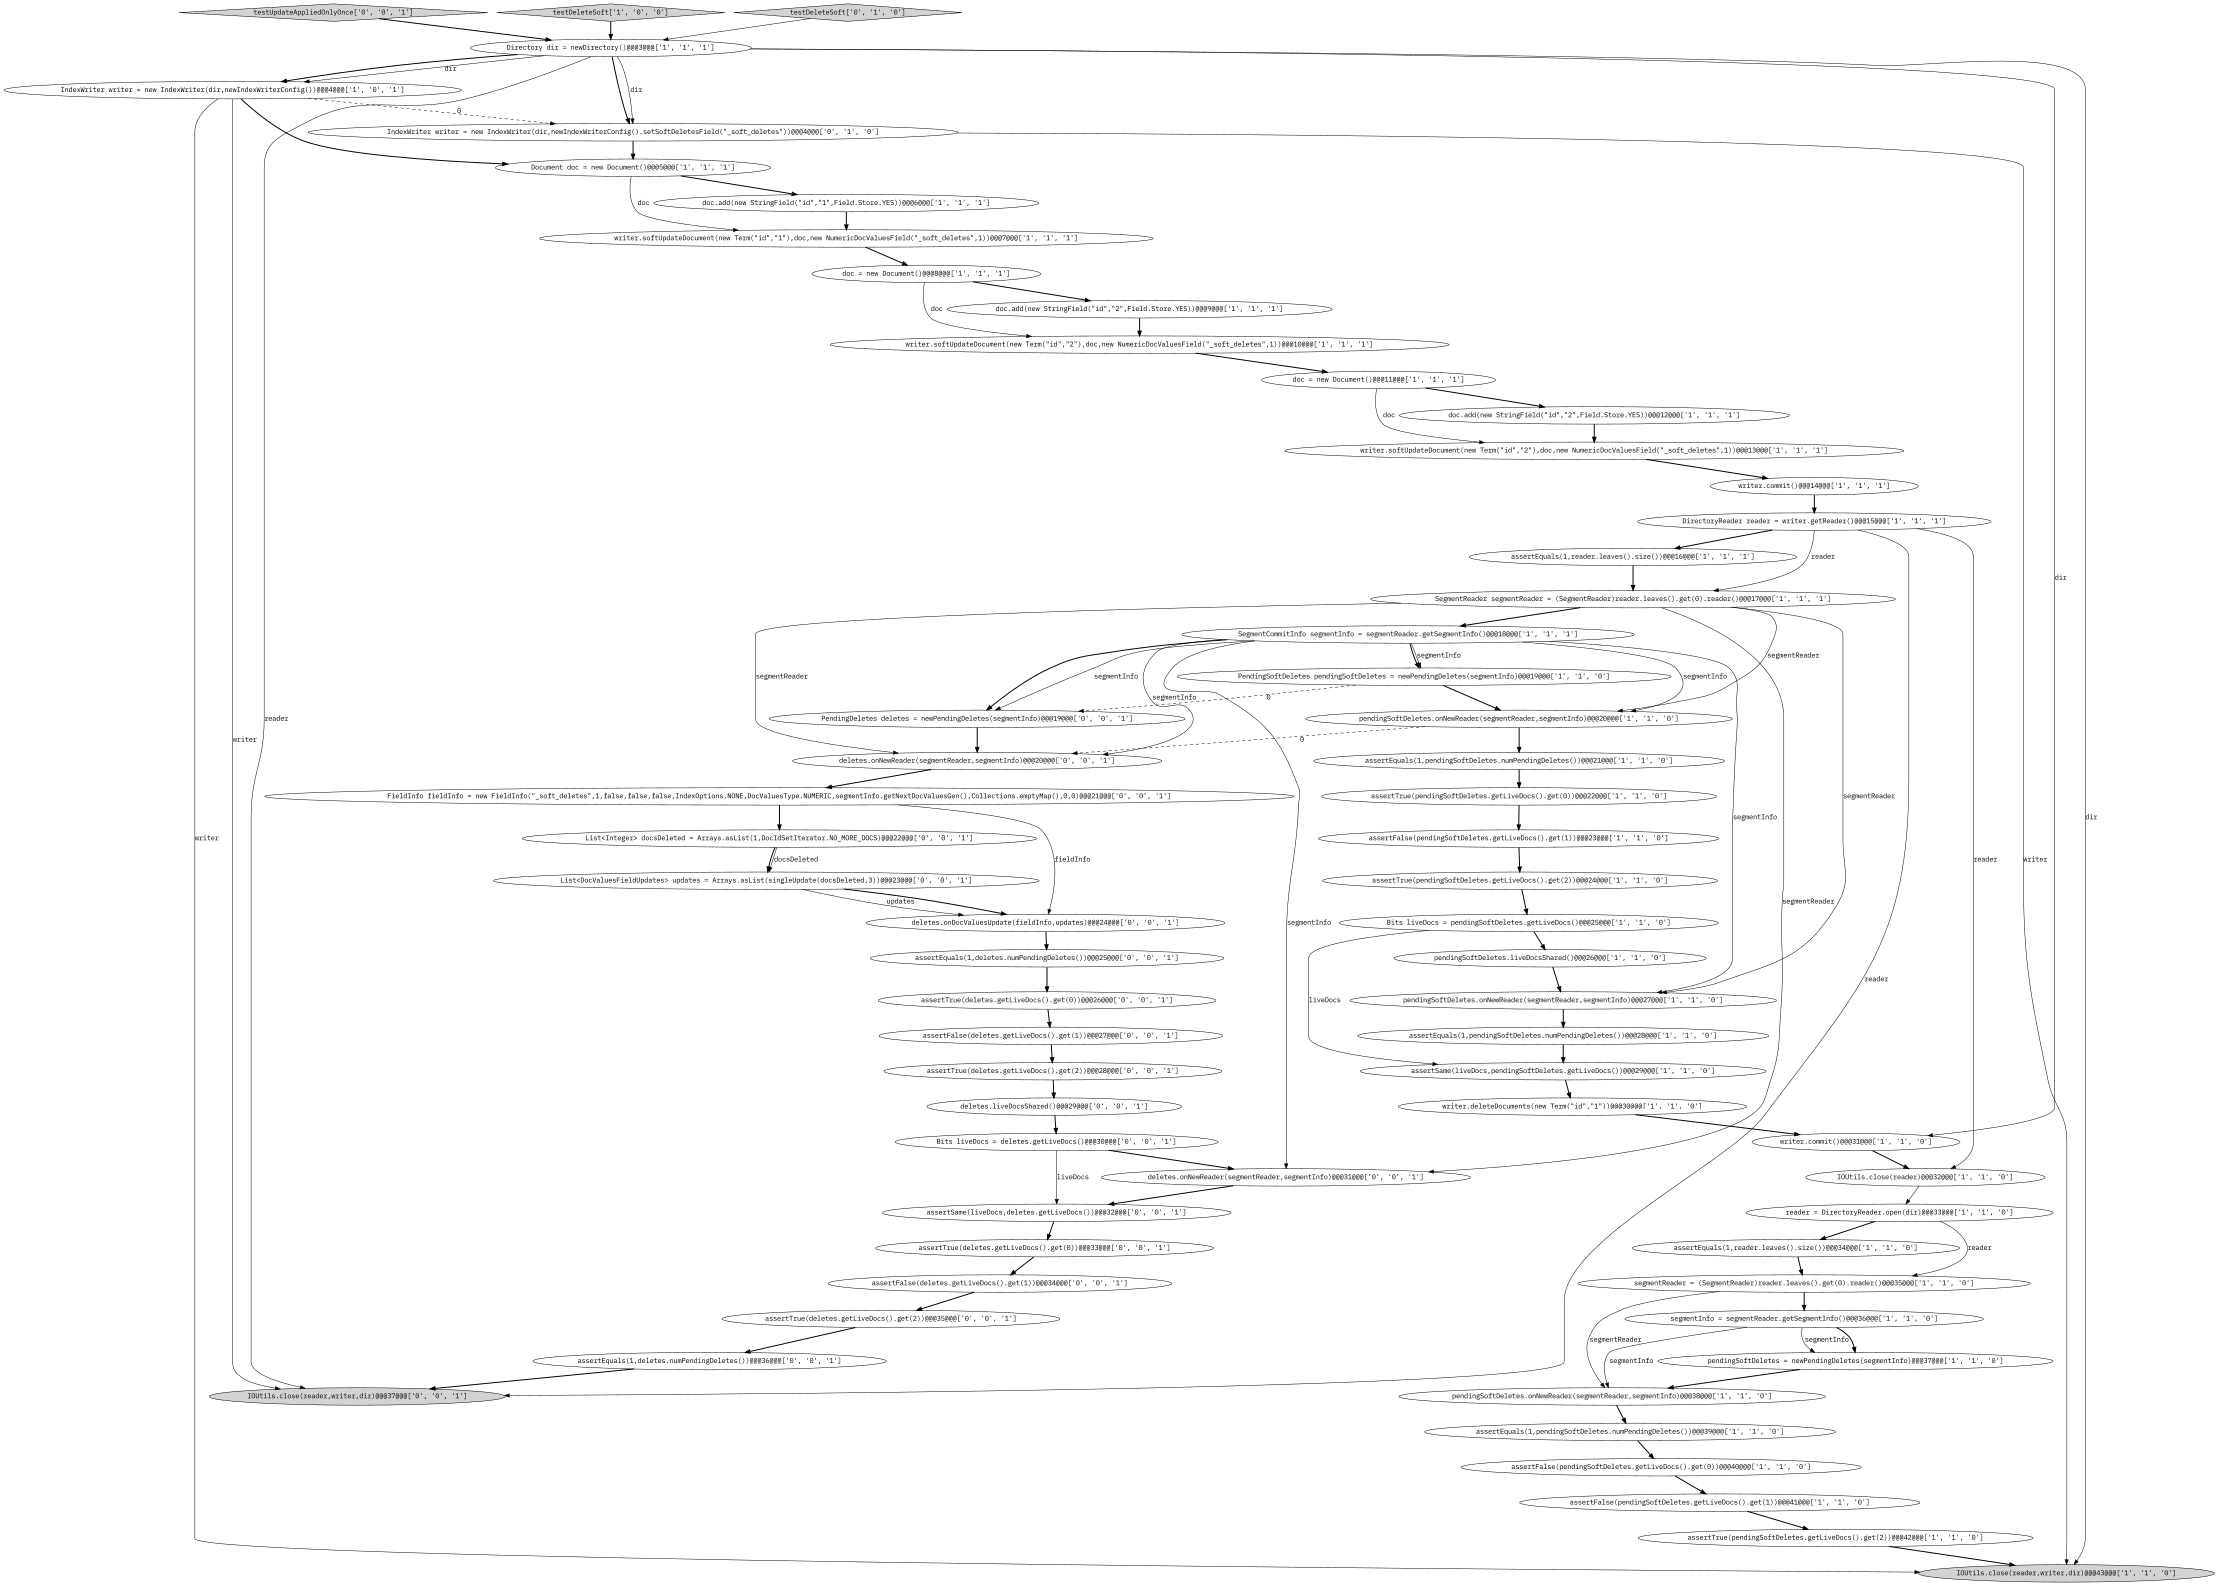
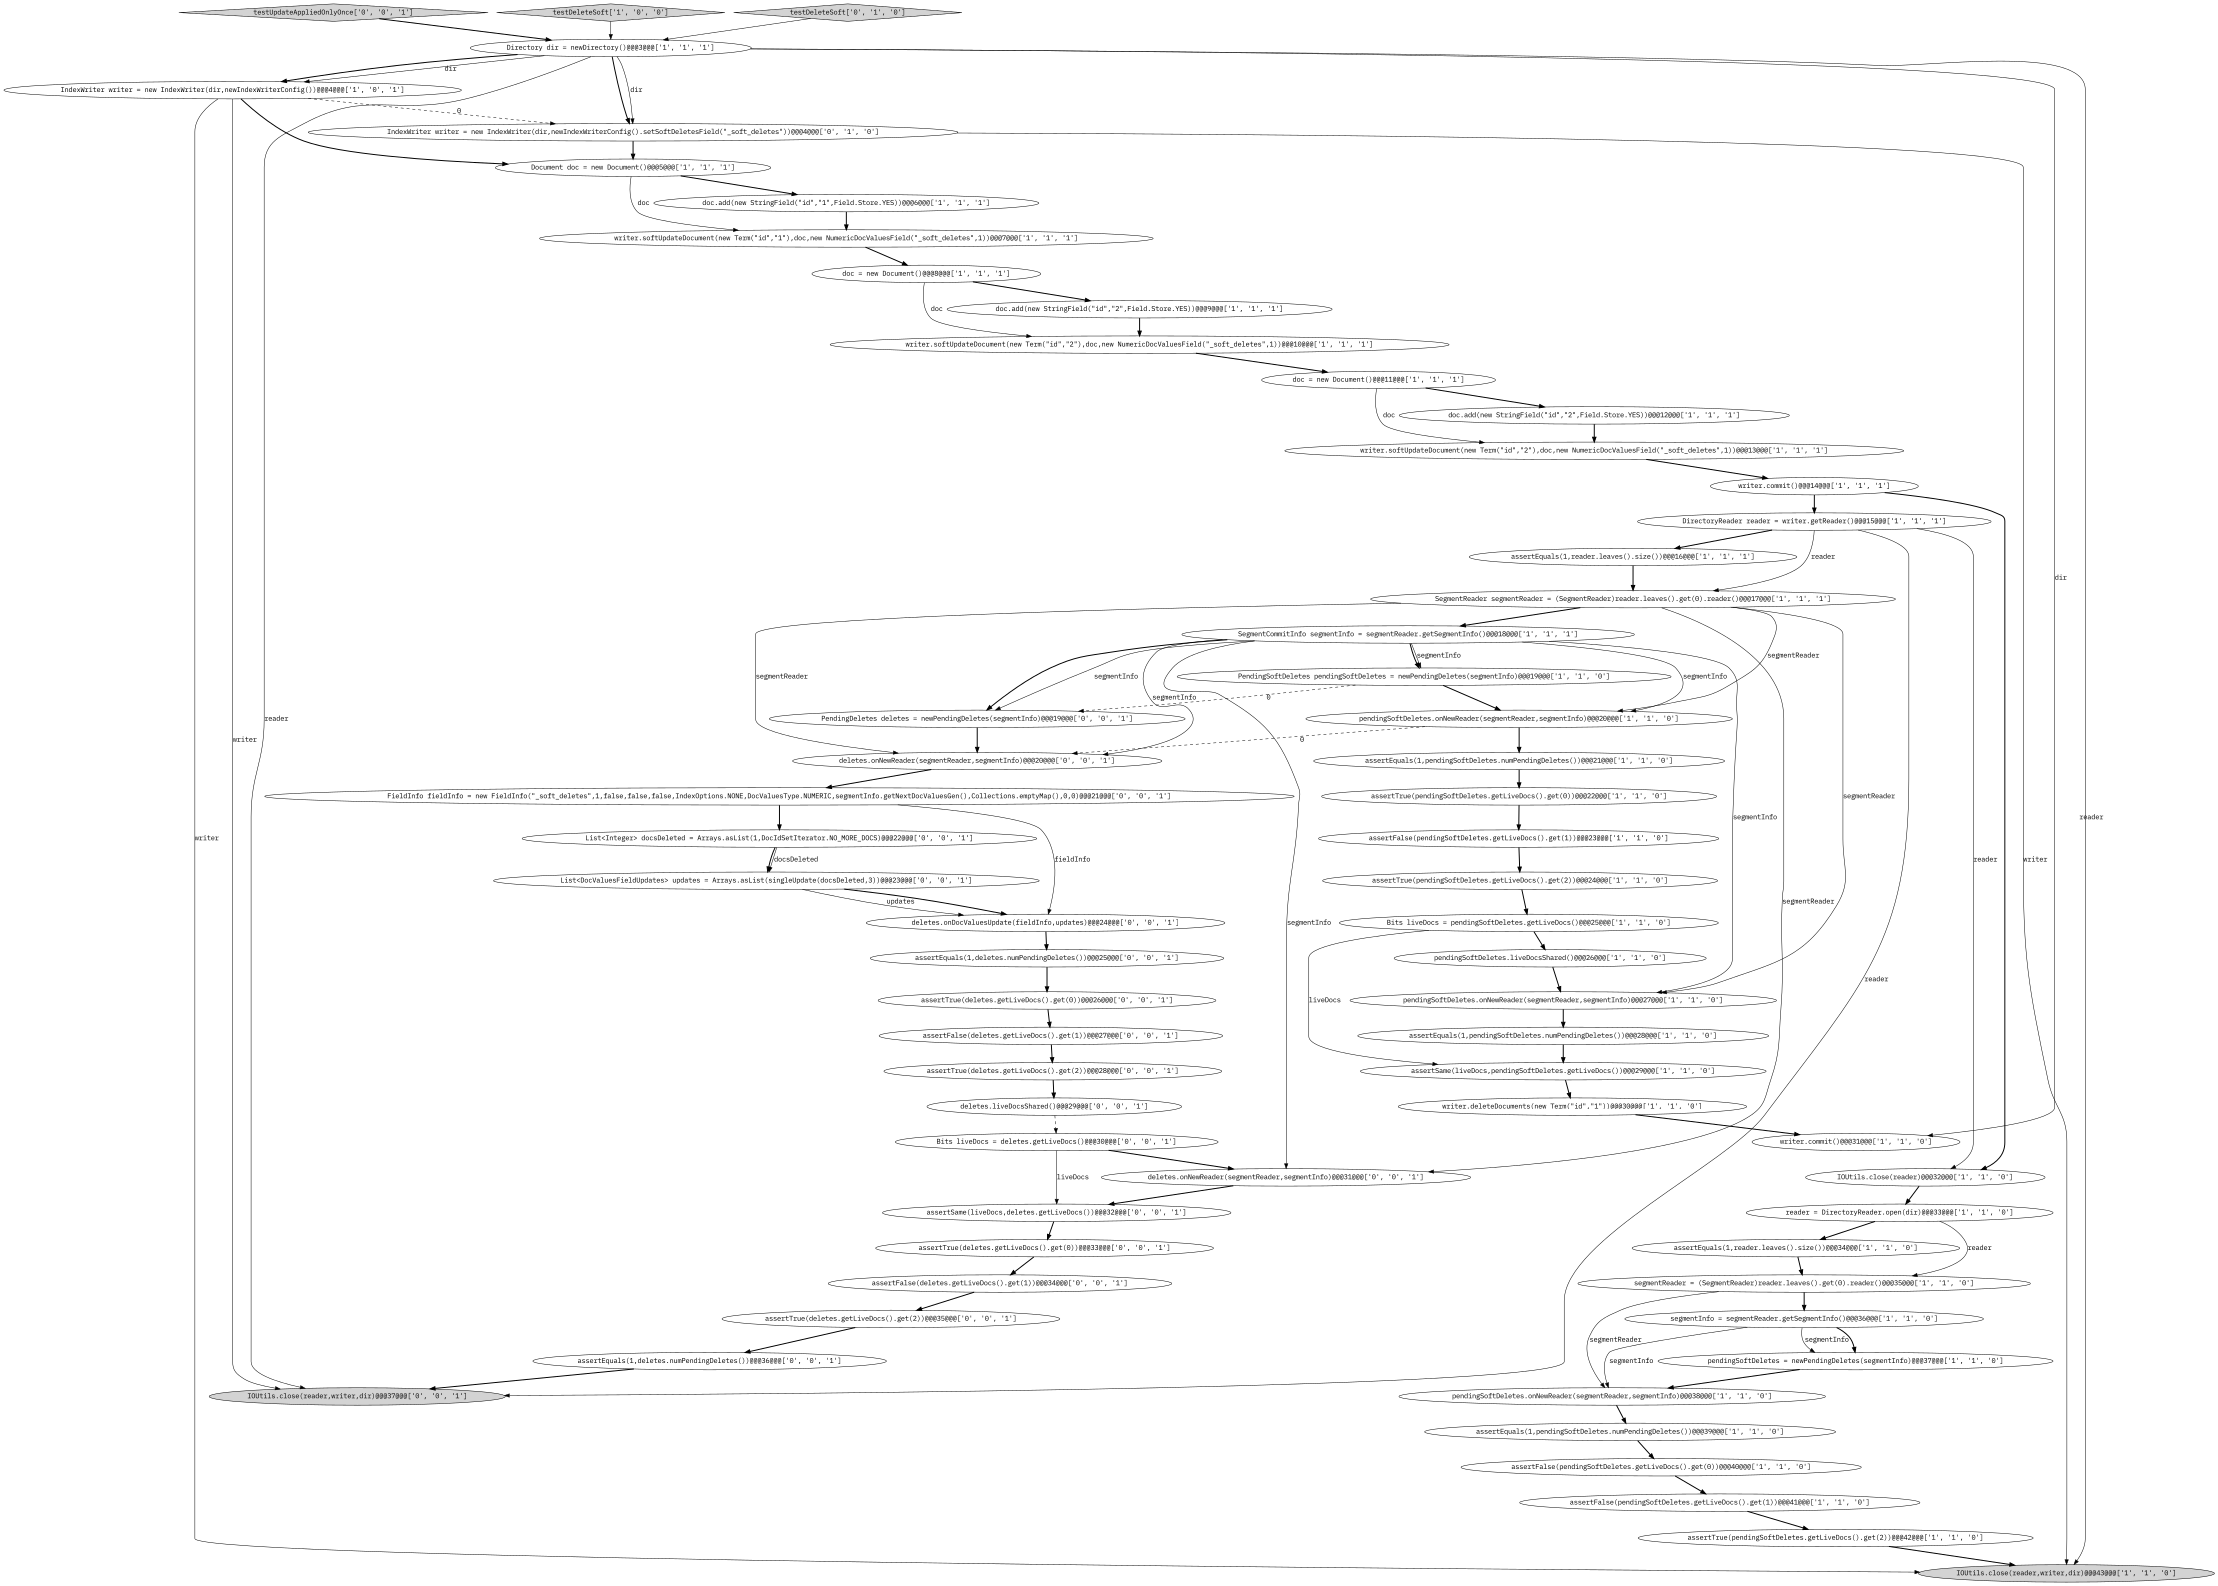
  digraph {
    fontname="IBM Plex Mono"
    node [fillcolor=white fontname="IBM Plex Mono" shape=ellipse style=filled]
    edge [fontname="IBM Plex Mono" style=bold]
    n1 [label="assertFalse(deletes.getLiveDocs().get(1))@@@34@@@['0', '0', '1']"]
    n2 [label="assertTrue(deletes.getLiveDocs().get(2))@@@35@@@['0', '0', '1']"]
    n3 [label="assertEquals(1,deletes.numPendingDeletes())@@@36@@@['0', '0', '1']"]
    n4 [label="segmentInfo = segmentReader.getSegmentInfo()@@@36@@@['1', '1', '0']"]
    n5 [label="pendingSoftDeletes.onNewReader(segmentReader,segmentInfo)@@@38@@@['1', '1', '0']"]
    n6 [label="pendingSoftDeletes = newPendingDeletes(segmentInfo)@@@37@@@['1', '1', '0']"]
    n7 [label="assertEquals(1,pendingSoftDeletes.numPendingDeletes())@@@39@@@['1', '1', '0']"]
    n8 [label="Bits liveDocs = pendingSoftDeletes.getLiveDocs()@@@25@@@['1', '1', '0']"]
    n9 [label="pendingSoftDeletes.liveDocsShared()@@@26@@@['1', '1', '0']"]
    n10 [label="assertSame(liveDocs,pendingSoftDeletes.getLiveDocs())@@@29@@@['1', '1', '0']"]
    n11 [label="pendingSoftDeletes.onNewReader(segmentReader,segmentInfo)@@@27@@@['1', '1', '0']"]
    n12 [label="writer.deleteDocuments(new Term(\"id\",\"1\"))@@@30@@@['1', '1', '0']"]
    n13 [fillcolor=lightgray label="testUpdateAppliedOnlyOnce['0', '0', '1']" shape=diamond]
    n14 [label="Directory dir = newDirectory()@@@3@@@['1', '1', '1']"]
    n15 [label="writer.commit()@@@31@@@['1', '1', '0']"]
    n16 [fillcolor=lightgray label="IOUtils.close(reader,writer,dir)@@@43@@@['1', '1', '0']"]
    n17 [label="IndexWriter writer = new IndexWriter(dir,newIndexWriterConfig())@@@4@@@['1', '0', '1']"]
    n18 [fillcolor=lightgray label="IOUtils.close(reader,writer,dir)@@@37@@@['0', '0', '1']"]
    n19 [label="IndexWriter writer = new IndexWriter(dir,newIndexWriterConfig().setSoftDeletesField(\"_soft_deletes\"))@@@4@@@['0', '1', '0']"]
    n20 [label="writer.softUpdateDocument(new Term(\"id\",\"2\"),doc,new NumericDocValuesField(\"_soft_deletes\",1))@@@13@@@['1', '1', '1']"]
    n21 [label="writer.commit()@@@14@@@['1', '1', '1']"]
    n22 [label="DirectoryReader reader = writer.getReader()@@@15@@@['1', '1', '1']"]
    n23 [label="assertEquals(1,pendingSoftDeletes.numPendingDeletes())@@@28@@@['1', '1', '0']"]
    n24 [label="assertFalse(deletes.getLiveDocs().get(1))@@@27@@@['0', '0', '1']"]
    n25 [label="assertTrue(deletes.getLiveDocs().get(2))@@@28@@@['0', '0', '1']"]
    n26 [label="deletes.liveDocsShared()@@@29@@@['0', '0', '1']"]
    n27 [label="List<DocValuesFieldUpdates> updates = Arrays.asList(singleUpdate(docsDeleted,3))@@@23@@@['0', '0', '1']"]
    n28 [label="deletes.onDocValuesUpdate(fieldInfo,updates)@@@24@@@['0', '0', '1']"]
    n29 [label="assertEquals(1,deletes.numPendingDeletes())@@@25@@@['0', '0', '1']"]
    n30 [label="IOUtils.close(reader)@@@32@@@['1', '1', '0']"]
    n31 [label="reader = DirectoryReader.open(dir)@@@33@@@['1', '1', '0']"]
    n32 [label="assertTrue(deletes.getLiveDocs().get(0))@@@26@@@['0', '0', '1']"]
    n33 [label="SegmentReader segmentReader = (SegmentReader)reader.leaves().get(0).reader()@@@17@@@['1', '1', '1']"]
    n34 [label="deletes.onNewReader(segmentReader,segmentInfo)@@@20@@@['0', '0', '1']"]
    n35 [label="deletes.onNewReader(segmentReader,segmentInfo)@@@31@@@['0', '0', '1']"]
    n36 [label="SegmentCommitInfo segmentInfo = segmentReader.getSegmentInfo()@@@18@@@['1', '1', '1']"]
    n37 [label="pendingSoftDeletes.onNewReader(segmentReader,segmentInfo)@@@20@@@['1', '1', '0']"]
    n38 [label="FieldInfo fieldInfo = new FieldInfo(\"_soft_deletes\",1,false,false,false,IndexOptions.NONE,DocValuesType.NUMERIC,segmentInfo.getNextDocValuesGen(),Collections.emptyMap(),0,0)@@@21@@@['0', '0', '1']"]
    n39 [label="assertSame(liveDocs,deletes.getLiveDocs())@@@32@@@['0', '0', '1']"]
    n40 [label="PendingSoftDeletes pendingSoftDeletes = newPendingDeletes(segmentInfo)@@@19@@@['1', '1', '0']"]
    n41 [label="PendingDeletes deletes = newPendingDeletes(segmentInfo)@@@19@@@['0', '0', '1']"]
    n42 [label="assertEquals(1,pendingSoftDeletes.numPendingDeletes())@@@21@@@['1', '1', '0']"]
    n43 [label="Bits liveDocs = deletes.getLiveDocs()@@@30@@@['0', '0', '1']"]
    n44 [label="assertFalse(pendingSoftDeletes.getLiveDocs().get(1))@@@23@@@['1', '1', '0']"]
    n45 [label="assertTrue(pendingSoftDeletes.getLiveDocs().get(2))@@@24@@@['1', '1', '0']"]
    n46 [label="assertTrue(pendingSoftDeletes.getLiveDocs().get(0))@@@22@@@['1', '1', '0']"]
    n47 [label="assertTrue(pendingSoftDeletes.getLiveDocs().get(2))@@@42@@@['1', '1', '0']"]
    n48 [label="writer.softUpdateDocument(new Term(\"id\",\"2\"),doc,new NumericDocValuesField(\"_soft_deletes\",1))@@@10@@@['1', '1', '1']"]
    n49 [label="doc = new Document()@@@11@@@['1', '1', '1']"]
    n50 [label="doc.add(new StringField(\"id\",\"2\",Field.Store.YES))@@@12@@@['1', '1', '1']"]
    n51 [label="Document doc = new Document()@@@5@@@['1', '1', '1']"]
    n52 [label="doc.add(new StringField(\"id\",\"1\",Field.Store.YES))@@@6@@@['1', '1', '1']"]
    n53 [label="writer.softUpdateDocument(new Term(\"id\",\"1\"),doc,new NumericDocValuesField(\"_soft_deletes\",1))@@@7@@@['1', '1', '1']"]
    n54 [label="doc = new Document()@@@8@@@['1', '1', '1']"]
    n55 [label="assertTrue(deletes.getLiveDocs().get(0))@@@33@@@['0', '0', '1']"]
    n56 [label="assertFalse(pendingSoftDeletes.getLiveDocs().get(0))@@@40@@@['1', '1', '0']"]
    n57 [label="assertFalse(pendingSoftDeletes.getLiveDocs().get(1))@@@41@@@['1', '1', '0']"]
    n58 [label="assertEquals(1,reader.leaves().size())@@@34@@@['1', '1', '0']"]
    n59 [label="segmentReader = (SegmentReader)reader.leaves().get(0).reader()@@@35@@@['1', '1', '0']"]
    n60 [fillcolor=lightgray label="testDeleteSoft['1', '0', '0']" shape=diamond]
    n61 [label="doc.add(new StringField(\"id\",\"2\",Field.Store.YES))@@@9@@@['1', '1', '1']"]
    n62 [label="assertEquals(1,reader.leaves().size())@@@16@@@['1', '1', '1']"]
    n63 [fillcolor=lightgray label="testDeleteSoft['0', '1', '0']" shape=diamond]
    n64 [label="List<Integer> docsDeleted = Arrays.asList(1,DocIdSetIterator.NO_MORE_DOCS)@@@22@@@['0', '0', '1']"]
    n1 -> n2
    n2 -> n3
    n3 -> n18
    n4 -> n5 [label=segmentInfo style=solid]
    n4 -> n6 [label=segmentInfo style=solid]
    n4 -> n6
    n5 -> n7
    n6 -> n5
    n7 -> n56
    n8 -> n9
    n8 -> n10 [label=liveDocs style=solid]
    n9 -> n11
    n10 -> n12
    n11 -> n23
    n12 -> n15
    n13 -> n14
    n14 -> n15 [label=dir style=solid]
-   n14 -> n16 [label=dir style=solid]
+   n14 -> n16 [label=reader style=solid]
    n14 -> n17 [label=dir style=solid]
    n14 -> n17
    n14 -> n18 [label=reader style=solid]
    n14 -> n19
    n14 -> n19 [label=dir style=solid]
-   n15 -> n30
+   n21 -> n30
    n17 -> n16 [label=writer style=solid]
    n17 -> n18 [label=writer style=solid]
    n17 -> n19 [label=0 style=dashed]
    n17 -> n51
    n19 -> n16 [label=writer style=solid]
    n19 -> n51
    n20 -> n21
    n21 -> n22
    n22 -> n18 [label=reader style=solid]
    n22 -> n30 [label=reader style=solid]
    n22 -> n33 [label=reader style=solid]
    n22 -> n62
    n23 -> n10
    n24 -> n25
    n25 -> n26
-   n26 -> n43
+   n26 -> n43 [style=dashed]
    n27 -> n28 [label=updates style=solid]
    n27 -> n28
    n28 -> n29
    n29 -> n32
-   n30 -> n31 [style=solid]
+   n30 -> n31
    n31 -> n58
    n31 -> n59 [label=reader style=solid]
    n32 -> n24
    n33 -> n11 [label=segmentReader style=solid]
    n33 -> n34 [label=segmentReader style=solid]
    n33 -> n35 [label=segmentReader style=solid]
    n33 -> n36
    n33 -> n37 [label=segmentReader style=solid]
    n34 -> n38
    n35 -> n39
    n36 -> n11 [label=segmentInfo style=solid]
    n36 -> n34 [label=segmentInfo style=solid]
    n36 -> n35 [label=segmentInfo style=solid]
    n36 -> n37 [label=segmentInfo style=solid]
    n36 -> n40
    n36 -> n40 [label=segmentInfo style=solid]
    n36 -> n41 [label=segmentInfo style=solid]
    n36 -> n41
    n37 -> n34 [label=0 style=dashed]
    n37 -> n42
    n38 -> n28 [label=fieldInfo style=solid]
    n38 -> n64
    n39 -> n55
    n40 -> n37
    n40 -> n41 [label=0 style=dashed]
    n41 -> n34
    n42 -> n46
    n43 -> n35
    n43 -> n39 [label=liveDocs style=solid]
    n44 -> n45
    n45 -> n8
    n46 -> n44
    n47 -> n16
    n48 -> n49
    n49 -> n20 [label=doc style=solid]
    n49 -> n50
    n50 -> n20
    n51 -> n52
    n51 -> n53 [label=doc style=solid]
    n52 -> n53
    n53 -> n54
    n54 -> n48 [label=doc style=solid]
    n54 -> n61
    n55 -> n1
    n56 -> n57
    n57 -> n47
    n58 -> n59
    n59 -> n4
    n59 -> n5 [label=segmentReader style=solid]
-   n60 -> n14
+   n60 -> n14 [style=solid]
    n61 -> n48
    n62 -> n33
    n63 -> n14 [style=solid]
    n64 -> n27 [label=docsDeleted style=solid]
    n64 -> n27
  }
